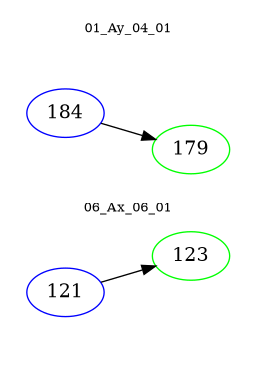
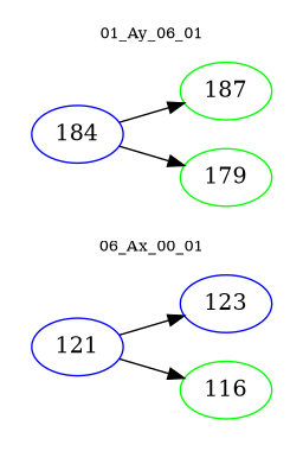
  digraph {
    rankdir=LR
    node [color=blue]
    edge [color=black]
    n1 [label=121]
-   n3 [color=green label=123]
+   n2 [color=green label=116]
+   n3 [label=123]
    n4 [label=184]
    n5 [color=green label=179]
+   n6 [color=green label=187]
    subgraph cluster_1 {
      color=white
      fontsize=10
-     label="06_Ax_06_01"
+     label="06_Ax_00_01"
      n1
+     n2
      n3
    }
    subgraph cluster_2 {
      color=white
      fontsize=10
-     label="01_Ay_04_01"
+     label="01_Ay_06_01"
      n4
      n5
+     n6
    }
+   n1 -> n2
    n1 -> n3
    n4 -> n5
+   n4 -> n6
  }
